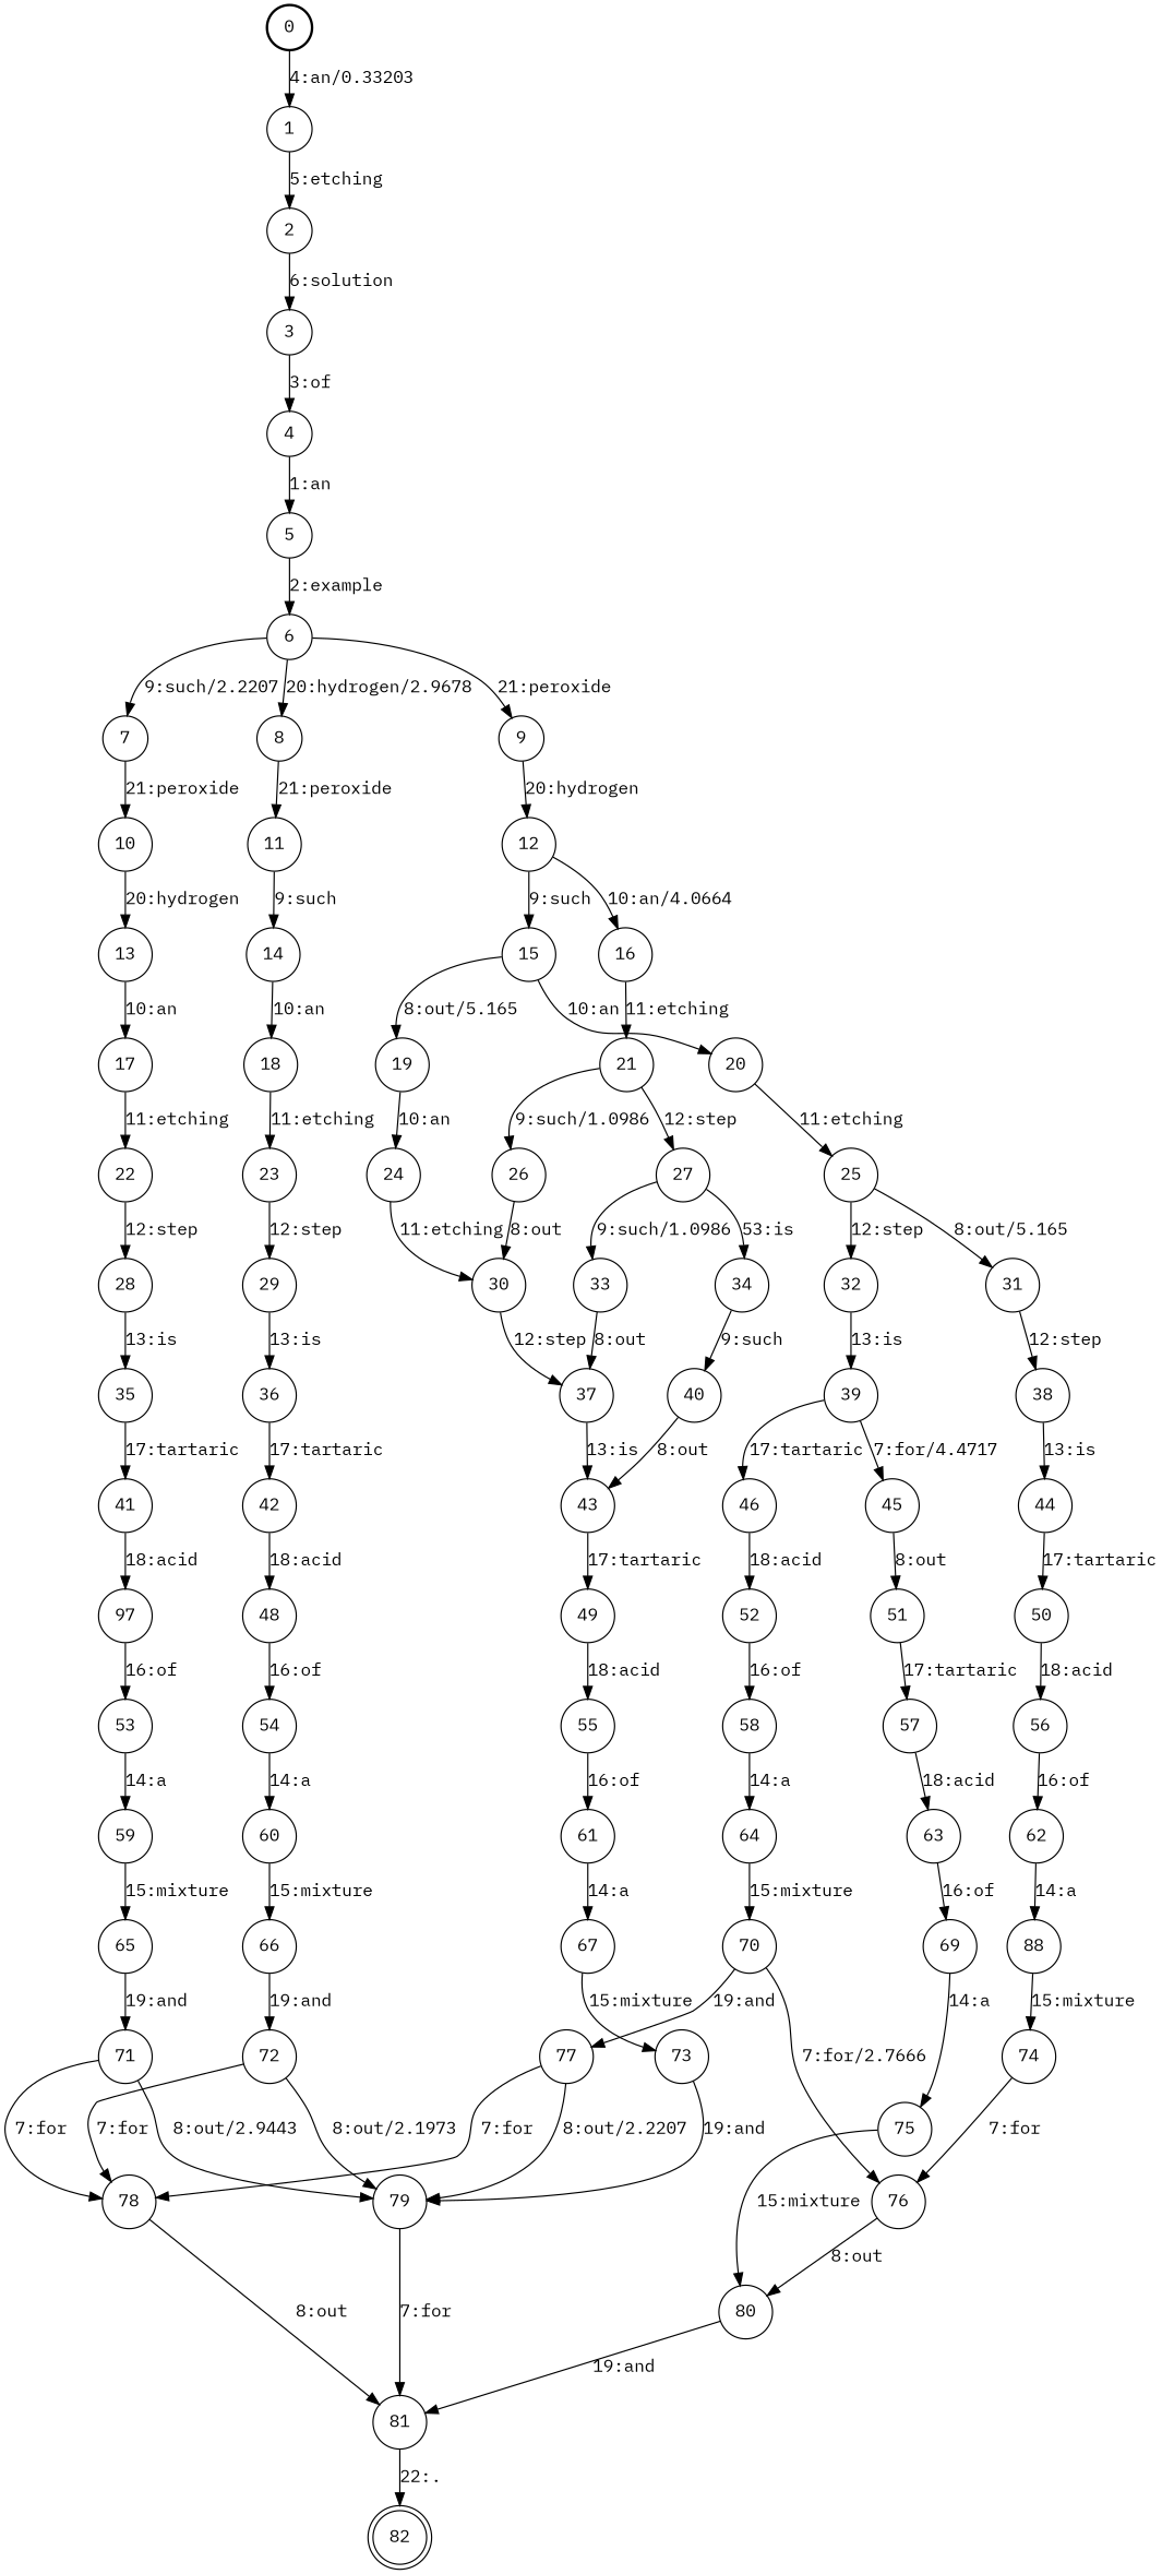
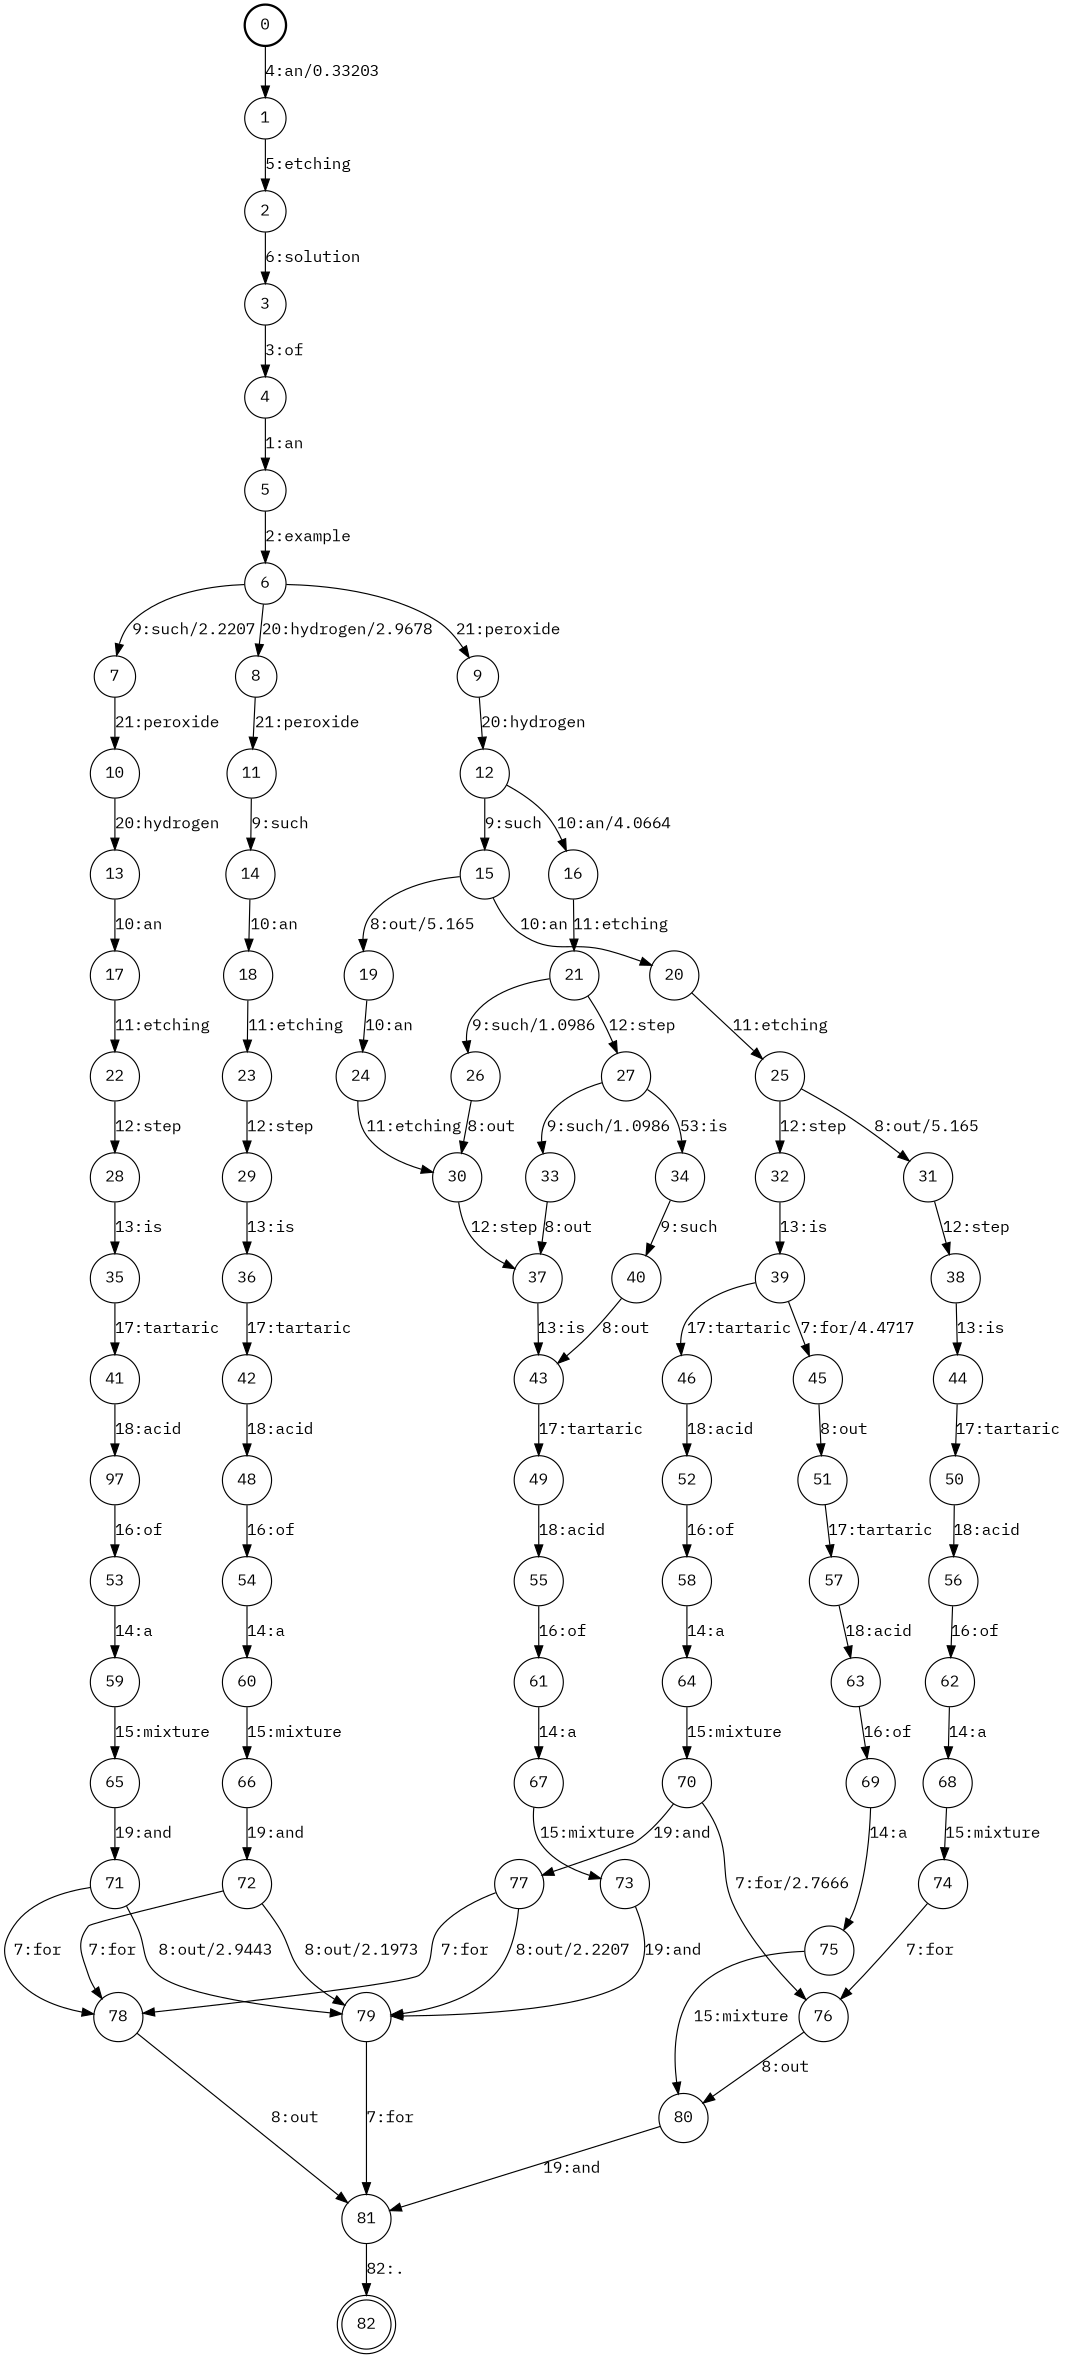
  digraph {
    fontname="IBM Plex Mono"
    nodesep=0.25
    rankdir=TB
    ranksep=0.4
    node [fontname="IBM Plex Mono" fontsize=14 shape=circle style=solid]
    edge [fontname="IBM Plex Mono" fontsize=14]
    n1 [label=0 style=bold]
    n2 [label=1]
    n3 [label=2]
    n4 [label=3]
    n5 [label=4]
    n6 [label=5]
    n7 [label=6]
    n8 [label=7]
    n9 [label=8]
    n10 [label=9]
    n11 [label=10]
    n12 [label=11]
    n13 [label=12]
    n14 [label=13]
    n15 [label=14]
    n16 [label=16]
    n17 [label=15]
    n18 [label=17]
    n19 [label=18]
    n20 [label=21]
    n21 [label=20]
    n22 [label=19]
    n23 [label=22]
    n24 [label=23]
    n25 [label=26]
    n26 [label=27]
    n27 [label=25]
    n28 [label=24]
    n29 [label=28]
    n30 [label=29]
    n31 [label=31]
    n32 [label=32]
    n33 [label=30]
    n34 [label=33]
    n35 [label=34]
    n36 [label=35]
    n37 [label=36]
    n38 [label=37]
    n39 [label=38]
    n40 [label=39]
    n41 [label=40]
    n42 [label=41]
    n43 [label=42]
    n44 [label=43]
    n45 [label=44]
    n46 [label=45]
    n47 [label=46]
    n48 [label=97]
    n49 [label=48]
    n50 [label=49]
    n51 [label=50]
    n52 [label=51]
    n53 [label=52]
    n54 [label=53]
    n55 [label=54]
    n56 [label=55]
    n57 [label=56]
    n58 [label=57]
    n59 [label=58]
    n60 [label=59]
    n61 [label=60]
    n62 [label=61]
    n63 [label=62]
    n64 [label=63]
    n65 [label=64]
    n66 [label=65]
    n67 [label=66]
    n68 [label=67]
-   n69 [label=88]
+   n69 [label=68]
    n70 [label=69]
    n71 [label=70]
    n72 [label=71]
    n73 [label=72]
    n74 [label=73]
    n75 [label=74]
    n76 [label=75]
    n77 [label=76]
    n78 [label=77]
    n79 [label=78]
    n80 [label=79]
    n81 [label=80]
    n82 [label=81]
    n83 [label=82 shape=doublecircle]
    n1 -> n2 [label="4:an/0.33203"]
    n2 -> n3 [label="5:etching"]
    n3 -> n4 [label="6:solution"]
    n4 -> n5 [label="3:of"]
    n5 -> n6 [label="1:an"]
    n6 -> n7 [label="2:example"]
    n7 -> n8 [label="9:such/2.2207"]
    n7 -> n9 [label="20:hydrogen/2.9678"]
    n7 -> n10 [label="21:peroxide"]
    n8 -> n11 [label="21:peroxide"]
    n9 -> n12 [label="21:peroxide"]
    n10 -> n13 [label="20:hydrogen"]
    n11 -> n14 [label="20:hydrogen"]
    n12 -> n15 [label="9:such"]
    n13 -> n16 [label="10:an/4.0664"]
    n13 -> n17 [label="9:such"]
    n14 -> n18 [label="10:an"]
    n15 -> n19 [label="10:an"]
    n16 -> n20 [label="11:etching"]
    n17 -> n21 [label="10:an"]
    n17 -> n22 [label="8:out/5.165"]
    n18 -> n23 [label="11:etching"]
    n19 -> n24 [label="11:etching"]
    n20 -> n25 [label="9:such/1.0986"]
    n20 -> n26 [label="12:step"]
    n21 -> n27 [label="11:etching"]
    n22 -> n28 [label="10:an"]
    n23 -> n29 [label="12:step"]
    n24 -> n30 [label="12:step"]
    n25 -> n33 [label="8:out"]
    n26 -> n34 [label="9:such/1.0986"]
    n26 -> n35 [label="53:is"]
    n27 -> n31 [label="8:out/5.165"]
    n27 -> n32 [label="12:step"]
    n28 -> n33 [label="11:etching"]
    n29 -> n36 [label="13:is"]
    n30 -> n37 [label="13:is"]
    n31 -> n39 [label="12:step"]
    n32 -> n40 [label="13:is"]
    n33 -> n38 [label="12:step"]
    n34 -> n38 [label="8:out"]
    n35 -> n41 [label="9:such"]
    n36 -> n42 [label="17:tartaric"]
    n37 -> n43 [label="17:tartaric"]
    n38 -> n44 [label="13:is"]
    n39 -> n45 [label="13:is"]
    n40 -> n46 [label="7:for/4.4717"]
    n40 -> n47 [label="17:tartaric"]
    n41 -> n44 [label="8:out"]
    n42 -> n48 [label="18:acid"]
    n43 -> n49 [label="18:acid"]
    n44 -> n50 [label="17:tartaric"]
    n45 -> n51 [label="17:tartaric"]
    n46 -> n52 [label="8:out"]
    n47 -> n53 [label="18:acid"]
    n48 -> n54 [label="16:of"]
    n49 -> n55 [label="16:of"]
    n50 -> n56 [label="18:acid"]
    n51 -> n57 [label="18:acid"]
    n52 -> n58 [label="17:tartaric"]
    n53 -> n59 [label="16:of"]
    n54 -> n60 [label="14:a"]
    n55 -> n61 [label="14:a"]
    n56 -> n62 [label="16:of"]
    n57 -> n63 [label="16:of"]
    n58 -> n64 [label="18:acid"]
    n59 -> n65 [label="14:a"]
    n60 -> n66 [label="15:mixture"]
    n61 -> n67 [label="15:mixture"]
    n62 -> n68 [label="14:a"]
    n63 -> n69 [label="14:a"]
    n64 -> n70 [label="16:of"]
    n65 -> n71 [label="15:mixture"]
    n66 -> n72 [label="19:and"]
    n67 -> n73 [label="19:and"]
    n68 -> n74 [label="15:mixture"]
    n69 -> n75 [label="15:mixture"]
    n70 -> n76 [label="14:a"]
    n71 -> n77 [label="7:for/2.7666"]
    n71 -> n78 [label="19:and"]
    n72 -> n79 [label="7:for"]
    n72 -> n80 [label="8:out/2.9443"]
    n73 -> n79 [label="7:for"]
    n73 -> n80 [label="8:out/2.1973"]
    n74 -> n80 [label="19:and"]
    n75 -> n77 [label="7:for"]
    n76 -> n81 [label="15:mixture"]
    n77 -> n81 [label="8:out"]
    n78 -> n79 [label="7:for"]
    n78 -> n80 [label="8:out/2.2207"]
    n79 -> n82 [label="8:out"]
    n80 -> n82 [label="7:for"]
    n81 -> n82 [label="19:and"]
-   n82 -> n83 [label="22:."]
+   n82 -> n83 [label="82:."]
  }
